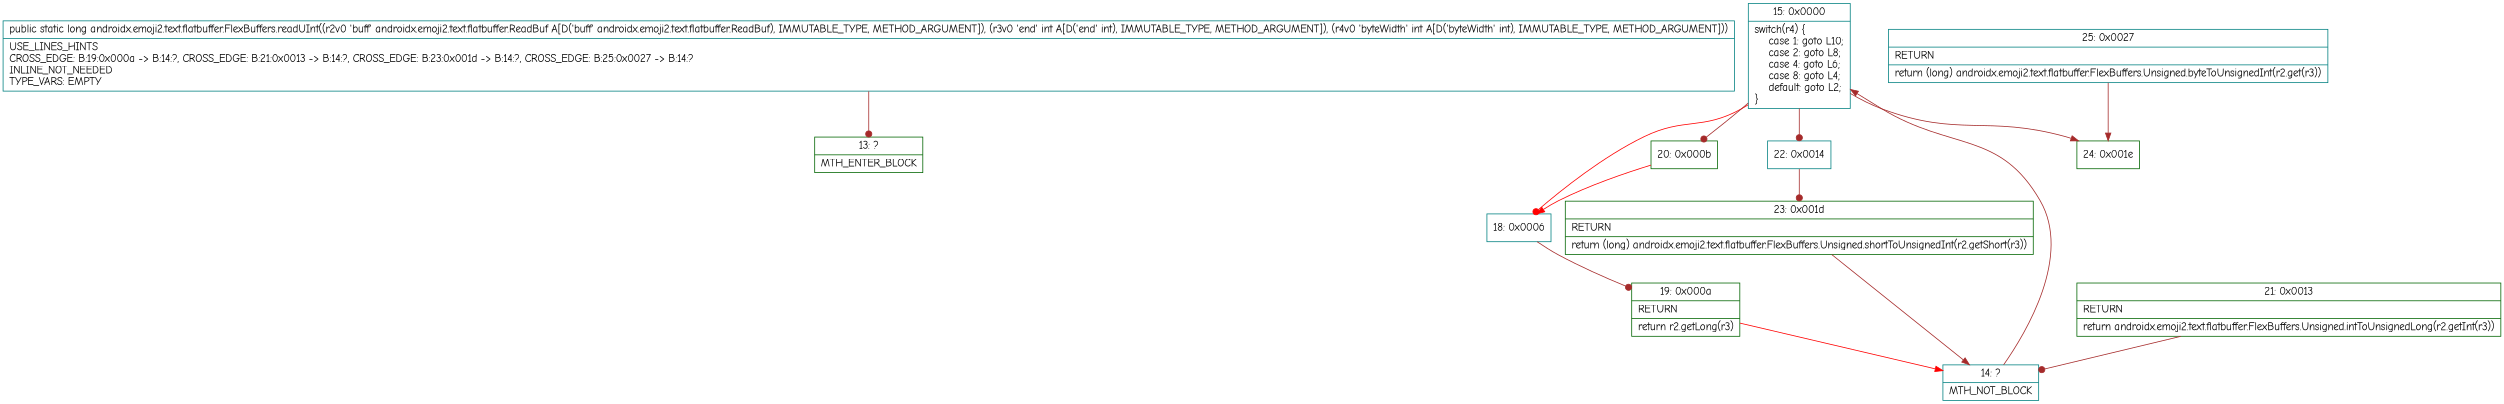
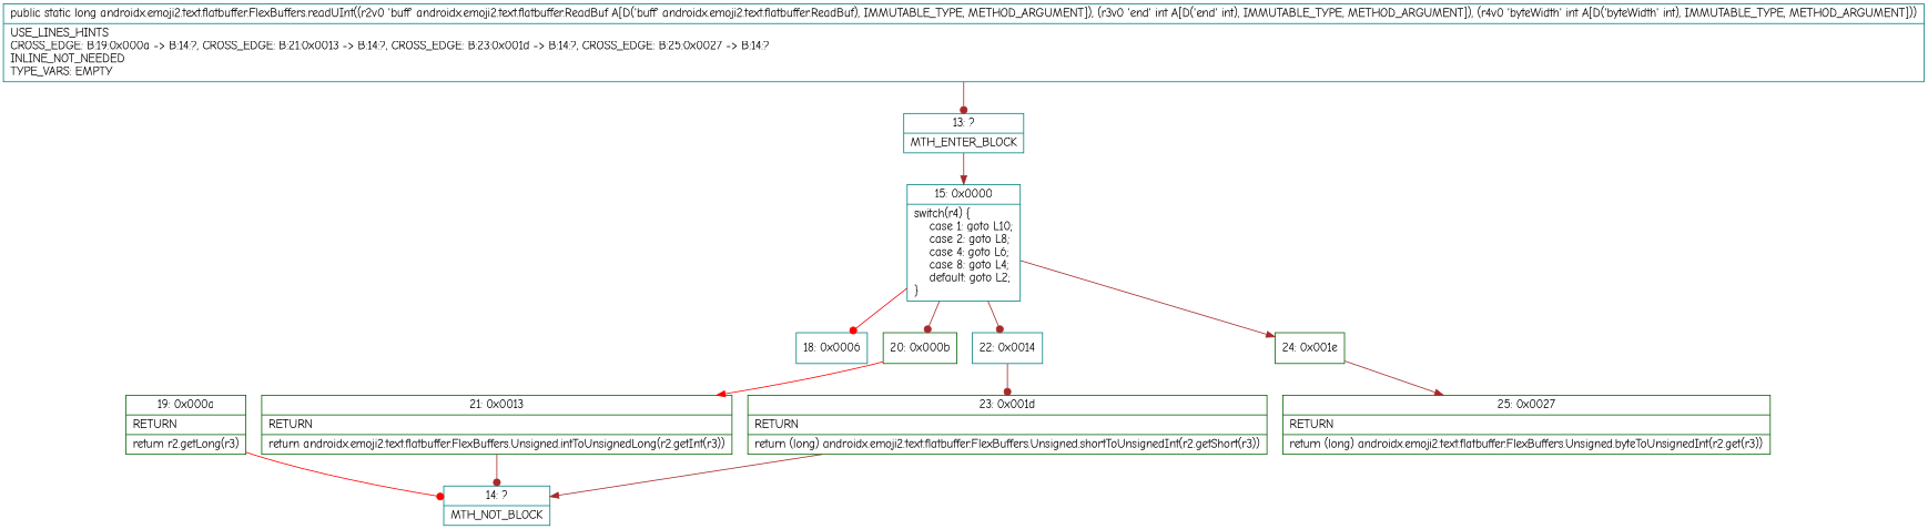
  digraph {
    fontname="Comic Neue"
    node [color=teal fontname="Comic Neue" shape=record]
    edge [arrowhead=dot color=brown fontname="Comic Neue"]
-   n1 [color=darkgreen label="{13\:\ ?|MTH_ENTER_BLOCK\l}"]
+   n1 [label="{13\:\ ?|MTH_ENTER_BLOCK\l}"]
    n2 [label="{15\:\ 0x0000|switch(r4) \{\l    case 1: goto L10;\l    case 2: goto L8;\l    case 4: goto L6;\l    case 8: goto L4;\l    default: goto L2;\l\}\l}"]
    n3 [label="{18\:\ 0x0006}"]
    n4 [color=darkgreen label="{20\:\ 0x000b}"]
    n5 [label="{22\:\ 0x0014}"]
    n6 [color=darkgreen label="{24\:\ 0x001e}"]
    n7 [color=darkgreen label="{19\:\ 0x000a|RETURN\l|return r2.getLong(r3)\l}"]
    n8 [color=darkgreen label="{21\:\ 0x0013|RETURN\l|return androidx.emoji2.text.flatbuffer.FlexBuffers.Unsigned.intToUnsignedLong(r2.getInt(r3))\l}"]
    n9 [color=darkgreen label="{23\:\ 0x001d|RETURN\l|return (long) androidx.emoji2.text.flatbuffer.FlexBuffers.Unsigned.shortToUnsignedInt(r2.getShort(r3))\l}"]
-   n10 [label="{25\:\ 0x0027|RETURN\l|return (long) androidx.emoji2.text.flatbuffer.FlexBuffers.Unsigned.byteToUnsignedInt(r2.get(r3))\l}"]
+   n10 [color=darkgreen label="{25\:\ 0x0027|RETURN\l|return (long) androidx.emoji2.text.flatbuffer.FlexBuffers.Unsigned.byteToUnsignedInt(r2.get(r3))\l}"]
    n11 [label="{14\:\ ?|MTH_NOT_BLOCK\l}"]
    n12 [label="{public static long androidx.emoji2.text.flatbuffer.FlexBuffers.readUInt((r2v0 'buff' androidx.emoji2.text.flatbuffer.ReadBuf A[D('buff' androidx.emoji2.text.flatbuffer.ReadBuf), IMMUTABLE_TYPE, METHOD_ARGUMENT]), (r3v0 'end' int A[D('end' int), IMMUTABLE_TYPE, METHOD_ARGUMENT]), (r4v0 'byteWidth' int A[D('byteWidth' int), IMMUTABLE_TYPE, METHOD_ARGUMENT]))  | USE_LINES_HINTS\lCROSS_EDGE: B:19:0x000a \-\> B:14:?, CROSS_EDGE: B:21:0x0013 \-\> B:14:?, CROSS_EDGE: B:23:0x001d \-\> B:14:?, CROSS_EDGE: B:25:0x0027 \-\> B:14:?\lINLINE_NOT_NEEDED\lTYPE_VARS: EMPTY\l}"]
-   n11 -> n2 [arrowhead=normal]
+   n1 -> n2 [arrowhead=normal]
    n2 -> n3 [color=red]
    n2 -> n4
    n2 -> n5
    n2 -> n6 [arrowhead=normal]
-   n3 -> n7
-   n4 -> n3 [arrowhead=normal color=red]
+   n4 -> n8 [arrowhead=normal color=red]
    n5 -> n9
-   n10 -> n6 [arrowhead=normal]
-   n7 -> n11 [arrowhead=normal color=red]
+   n6 -> n10 [arrowhead=normal]
+   n7 -> n11 [color=red]
    n8 -> n11
    n9 -> n11 [arrowhead=normal]
    n12 -> n1
  }
